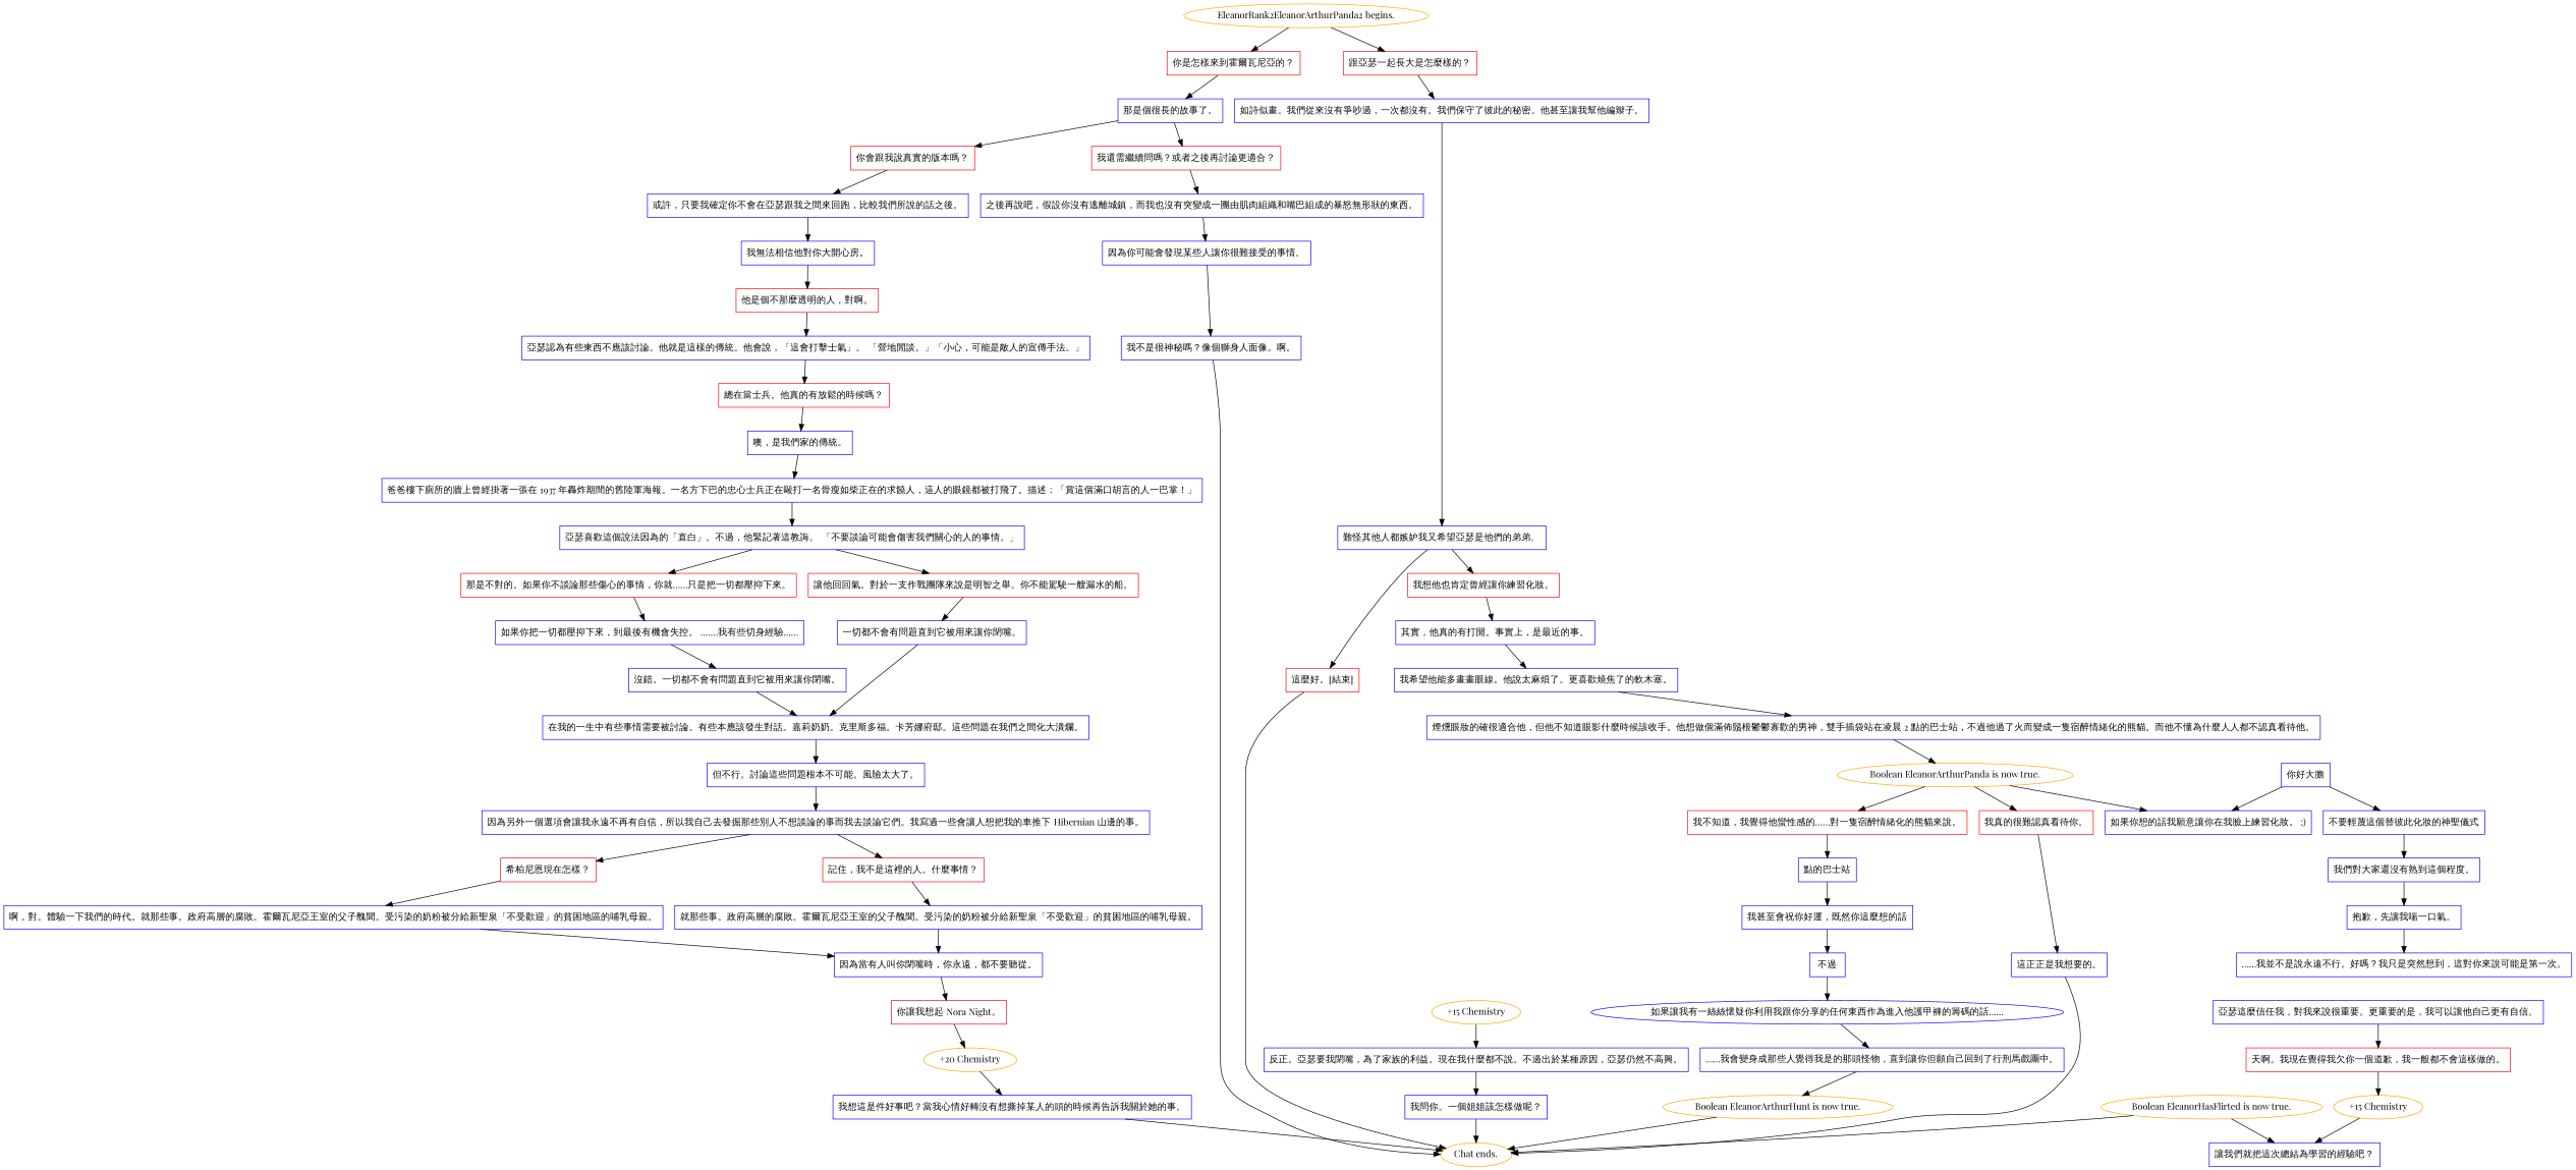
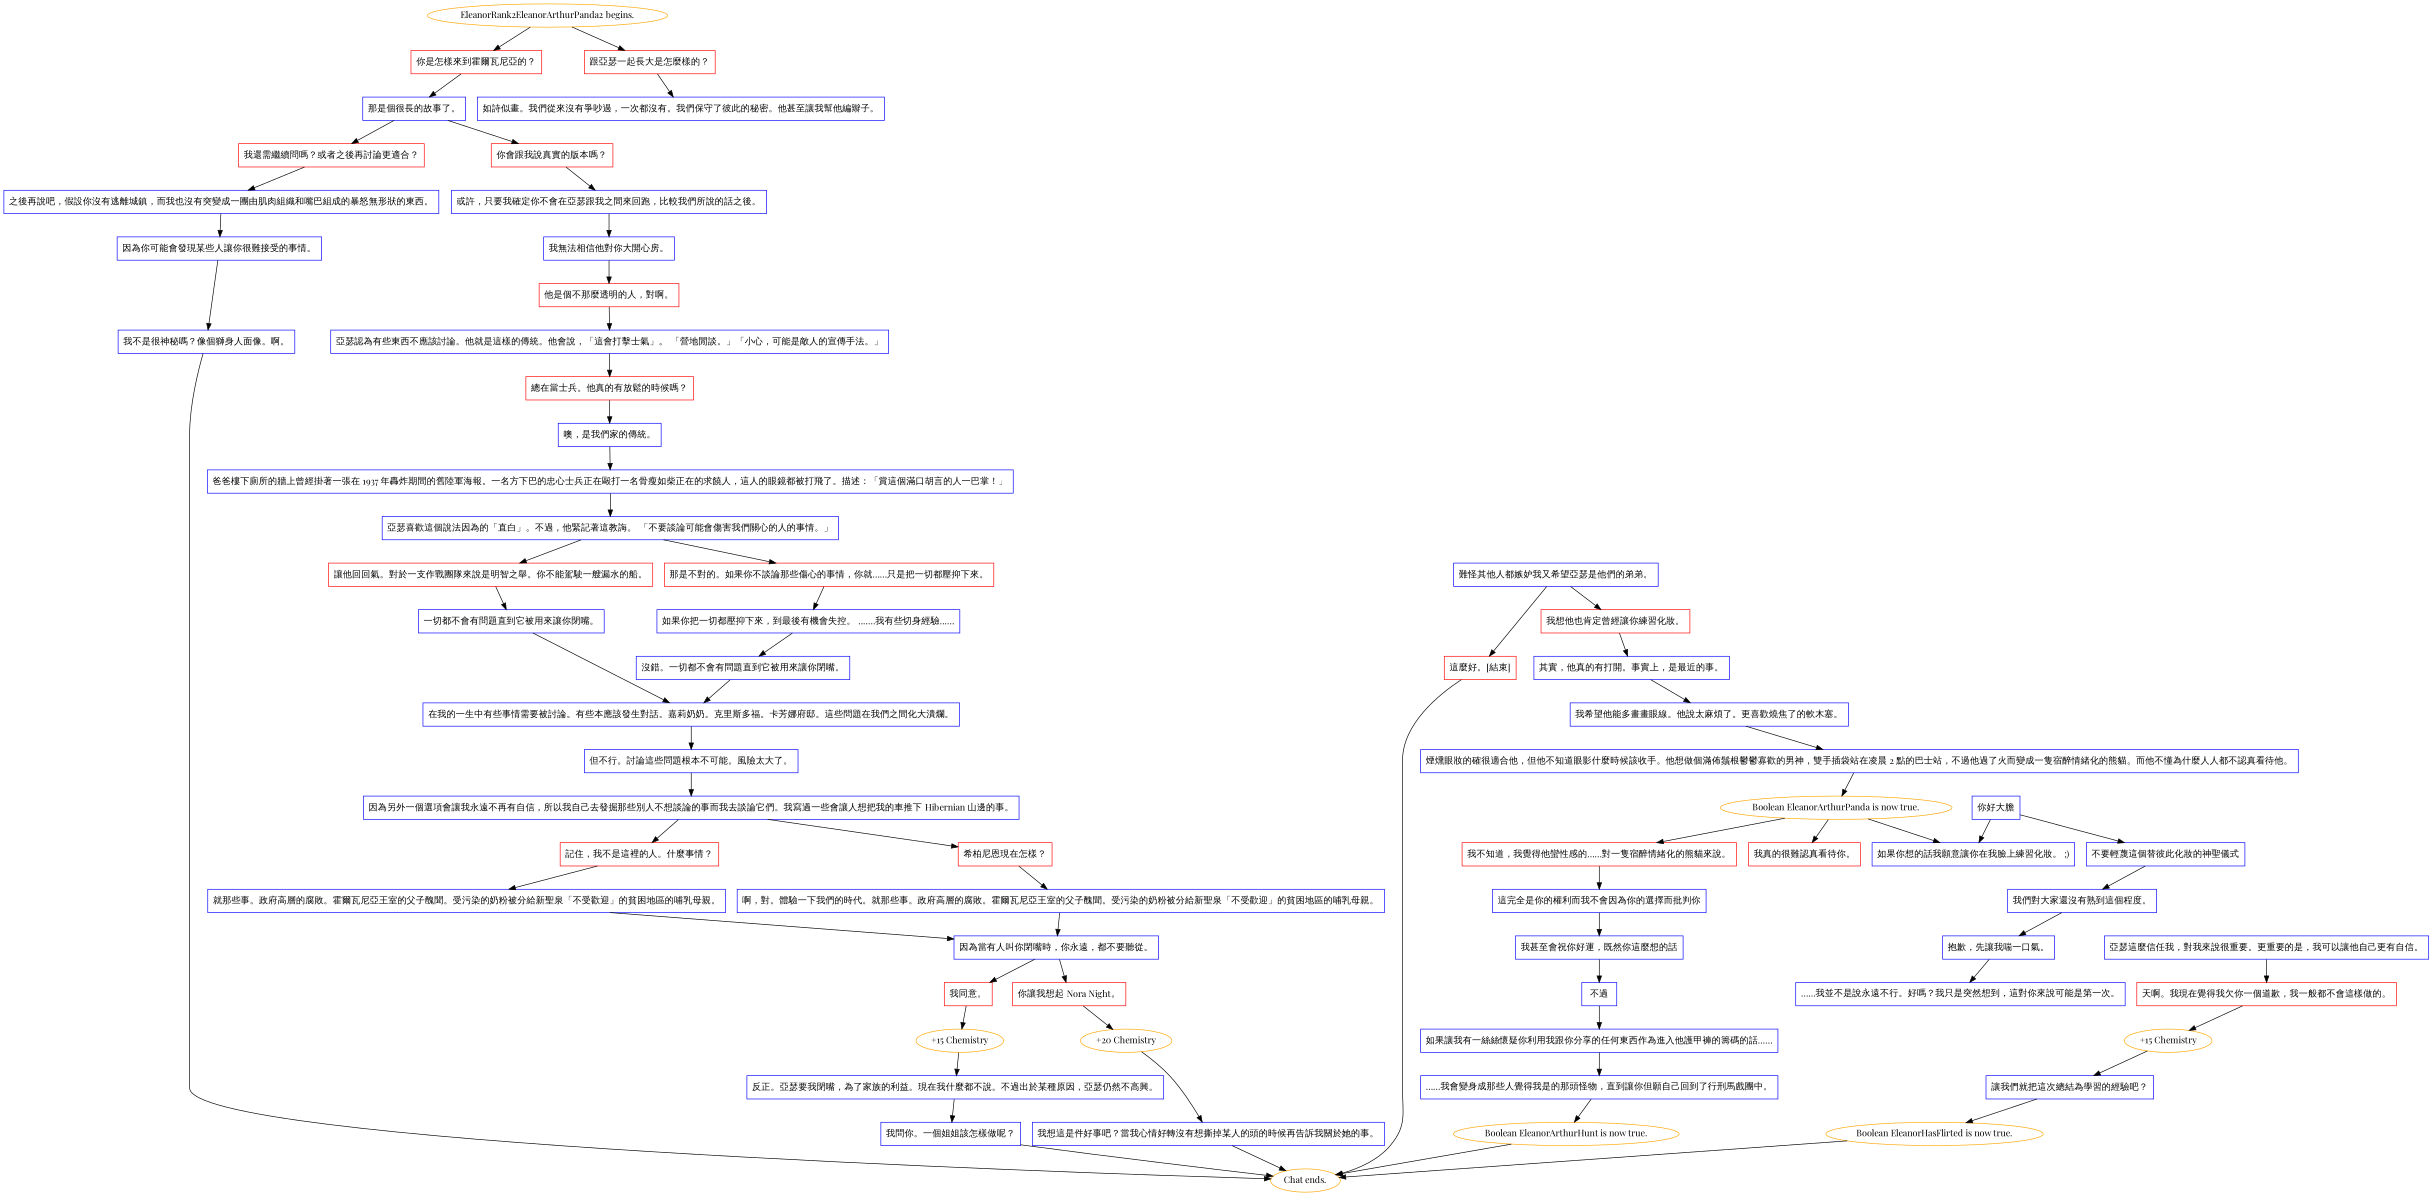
  digraph {
    fontname="Playfair Display"
    node [color=blue fontname="Playfair Display" shape=box]
    edge [fontname="Playfair Display"]
    n1 [color=orange label="EleanorRank2EleanorArthurPanda2 begins." shape=""]
    n2 [color=red label="你是怎樣來到霍爾瓦尼亞的？"]
    n3 [color=red label="跟亞瑟一起長大是怎麼樣的？"]
    n4 [label="那是個很長的故事了。"]
    n5 [label="如詩似畫。我們從來沒有爭吵過，一次都沒有。我們保守了彼此的秘密。他甚至讓我幫他編辮子。"]
    n6 [color=red label="我還需繼續問嗎？或者之後再討論更適合？"]
    n7 [color=red label="你會跟我說真實的版本嗎？"]
    n8 [label="難怪其他人都嫉妒我又希望亞瑟是他們的弟弟。"]
    n9 [label="之後再說吧，假設你沒有逃離城鎮，而我也沒有突變成一團由肌肉組織和嘴巴組成的暴怒無形狀的東西。"]
    n10 [label="或許，只要我確定你不會在亞瑟跟我之間來回跑，比較我們所說的話之後。"]
    n11 [color=red label="我想他也肯定曾經讓你練習化妝。"]
    n12 [color=red label="這麼好。[結束]"]
    n13 [label="因為你可能會發現某些人讓你很難接受的事情。"]
    n14 [label="我無法相信他對你大開心房。"]
    n15 [label="其實，他真的有打開。事實上，是最近的事。"]
    "Chat ends." [color=orange shape=""]
    n17 [label="我不是很神秘嗎？像個獅身人面像。啊。"]
    n18 [color=red label="他是個不那麼透明的人，對啊。"]
    n19 [label="我希望他能多畫畫眼線。他說太麻煩了。更喜歡燒焦了的軟木塞。"]
    n20 [label="亞瑟認為有些東西不應該討論。他就是這樣的傳統。他會說，「這會打擊士氣」。 「營地閒談。」「小心，可能是敵人的宣傳手法。」"]
    n21 [label="煙燻眼妝的確很適合他，但他不知道眼影什麼時候該收手。他想做個滿佈鬚根鬱鬱寡歡的男神，雙手插袋站在凌晨 2 點的巴士站，不過他過了火而變成一隻宿醉情緒化的熊貓。而他不懂為什麼人人都不認真看待他。"]
    n22 [color=red label="總在當士兵。他真的有放鬆的時候嗎？"]
    n23 [color=orange label="Boolean EleanorArthurPanda is now true." shape=""]
    n24 [label="噢，是我們家的傳統。"]
    n25 [color=red label="我不知道，我覺得他蠻性感的……對一隻宿醉情緒化的熊貓來說。"]
    n26 [label="如果你想的話我願意讓你在我臉上練習化妝。 ;)"]
    n27 [color=red label="我真的很難認真看待你。"]
    n28 [label="爸爸樓下廁所的牆上曾經掛著一張在 1937 年轟炸期間的舊陸軍海報。一名方下巴的忠心士兵正在毆打一名骨瘦如柴正在的求饒人，這人的眼鏡都被打飛了。描述：「賞這個滿口胡言的人一巴掌！」"]
-   n29 [label="點的巴士站"]
-   n30 [label="這正正是我想要的。"]
+   n29 [label="這完全是你的權利而我不會因為你的選擇而批判你"]
    n31 [label="亞瑟喜歡這個說法因為的「直白」。不過，他緊記著這教誨。 「不要談論可能會傷害我們關心的人的事情。」"]
    n32 [label="我甚至會祝你好運，既然你這麼想的話"]
    n33 [label="你好大膽"]
    n34 [label="不要輕蔑這個替彼此化妝的神聖儀式"]
    n35 [color=red label="讓他回回氣。對於一支作戰團隊來說是明智之舉。你不能駕駛一艘漏水的船。"]
    n36 [color=red label="那是不對的。如果你不談論那些傷心的事情，你就……只是把一切都壓抑下來。"]
    n37 [label="不過"]
    n38 [label="我們對大家還沒有熟到這個程度。"]
    n39 [label="一切都不會有問題直到它被用來讓你閉嘴。"]
    n40 [label="如果你把一切都壓抑下來，到最後有機會失控。 ....…我有些切身經驗...…"]
-   n41 [label="如果讓我有一絲絲懷疑你利用我跟你分享的任何東西作為進入他護甲褲的籌碼的話...…" shape=ellipse]
+   n41 [label="如果讓我有一絲絲懷疑你利用我跟你分享的任何東西作為進入他護甲褲的籌碼的話...…"]
    n42 [label="抱歉，先讓我喘一口氣。"]
    n43 [label="在我的一生中有些事情需要被討論。有些本應該發生對話。嘉莉奶奶。克里斯多福。卡芳娜府邸。這些問題在我們之間化大潰爛。"]
    n44 [label="沒錯。一切都不會有問題直到它被用來讓你閉嘴。"]
    n45 [label="……我會變身成那些人覺得我是的那頭怪物，直到讓你但願自己回到了行刑馬戲團中。"]
    n46 [label="……我並不是說永遠不行。好嗎？我只是突然想到，這對你來說可能是第一次。"]
    n47 [label="但不行。討論這些問題根本不可能。風險太大了。"]
    n48 [color=orange label="Boolean EleanorArthurHunt is now true." shape=""]
    n49 [label="因為另外一個選項會讓我永遠不再有自信，所以我自己去發掘那些別人不想談論的事而我去談論它們。我寫過一些會讓人想把我的車推下 Hibernian 山邊的事。"]
    n50 [color=red label="記住，我不是這裡的人。什麼事情？"]
    n51 [color=red label="希柏尼恩現在怎樣？"]
    n52 [label="亞瑟這麼信任我，對我來說很重要。更重要的是，我可以讓他自己更有自信。"]
    n53 [color=red label="天啊。我現在覺得我欠你一個道歉，我一般都不會這樣做的。"]
    n54 [label="就那些事。政府高層的腐敗。霍爾瓦尼亞王室的父子醜聞。受污染的奶粉被分給新聖泉「不受歡迎」的貧困地區的哺乳母親。"]
    n55 [label="啊，對。體驗一下我們的時代。就那些事。政府高層的腐敗。霍爾瓦尼亞王室的父子醜聞。受污染的奶粉被分給新聖泉「不受歡迎」的貧困地區的哺乳母親。"]
    n56 [color=orange label="+15 Chemistry" shape=""]
    n57 [label="因為當有人叫你閉嘴時，你永遠，都不要聽從。"]
    n58 [label="讓我們就把這次總結為學習的經驗吧？"]
    n59 [color=red label="你讓我想起 Nora Night。"]
+   n60 [color=red label="我同意。"]
    n61 [color=orange label="Boolean EleanorHasFlirted is now true." shape=""]
    n62 [color=orange label="+20 Chemistry" shape=""]
    n63 [color=orange label="+15 Chemistry" shape=""]
    n64 [label="我想這是件好事吧？當我心情好轉沒有想撕掉某人的頭的時候再告訴我關於她的事。"]
    n65 [label="反正。亞瑟要我閉嘴，為了家族的利益。現在我什麼都不說。不過出於某種原因，亞瑟仍然不高興。"]
    n66 [label="我問你。一個姐姐該怎樣做呢？"]
    n1 -> n2
    n1 -> n3
    n2 -> n4
    n3 -> n5
    n4 -> n6
    n4 -> n7
-   n5 -> n8
    n6 -> n9
    n7 -> n10
    n8 -> n11
    n8 -> n12
    n9 -> n13
    n10 -> n14
    n11 -> n15
    n12 -> "Chat ends."
    n13 -> n17
    n14 -> n18
    n15 -> n19
    n17 -> "Chat ends."
    n18 -> n20
    n19 -> n21
    n20 -> n22
    n21 -> n23
    n22 -> n24
    n23 -> n25
    n23 -> n26
    n23 -> n27
    n24 -> n28
    n25 -> n29
-   n27 -> n30
    n28 -> n31
    n29 -> n32
-   n30 -> "Chat ends."
    n31 -> n35
    n31 -> n36
    n32 -> n37
    n33 -> n26
    n33 -> n34
    n34 -> n38
    n35 -> n39
    n36 -> n40
    n37 -> n41
    n38 -> n42
    n39 -> n43
    n40 -> n44
    n41 -> n45
    n42 -> n46
    n43 -> n47
    n44 -> n43
    n45 -> n48
    n47 -> n49
    n48 -> "Chat ends."
    n49 -> n50
    n49 -> n51
    n50 -> n54
    n51 -> n55
    n52 -> n53
    n53 -> n56
    n54 -> n57
    n55 -> n57
    n56 -> n58
    n57 -> n59
-   n61 -> n58
+   n57 -> n60
+   n58 -> n61
    n59 -> n62
+   n60 -> n63
    n61 -> "Chat ends."
    n62 -> n64
    n63 -> n65
    n64 -> "Chat ends."
    n65 -> n66
    n66 -> "Chat ends."
  }
